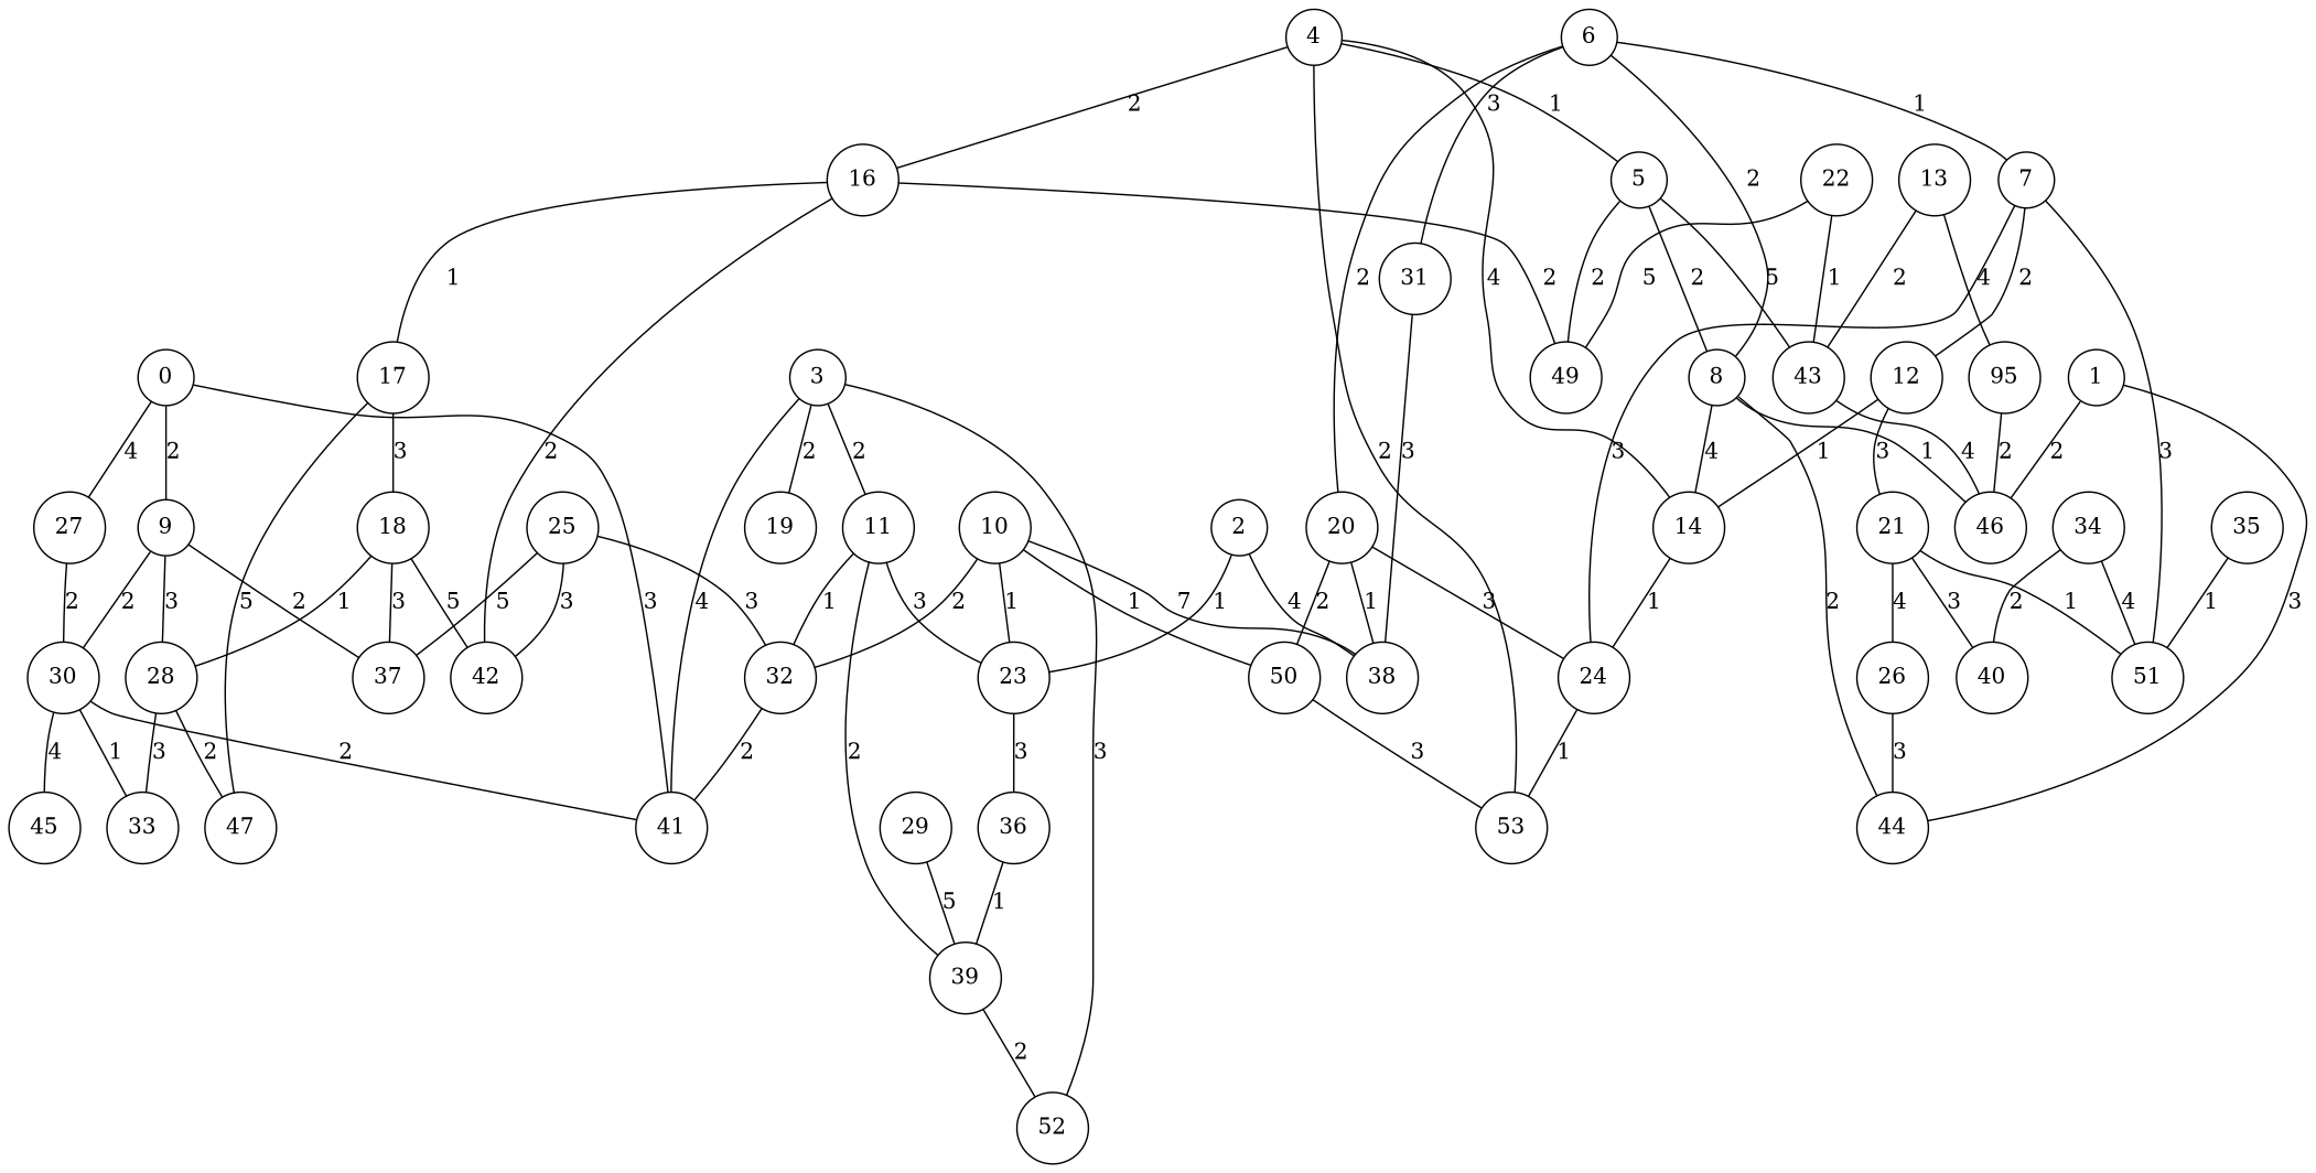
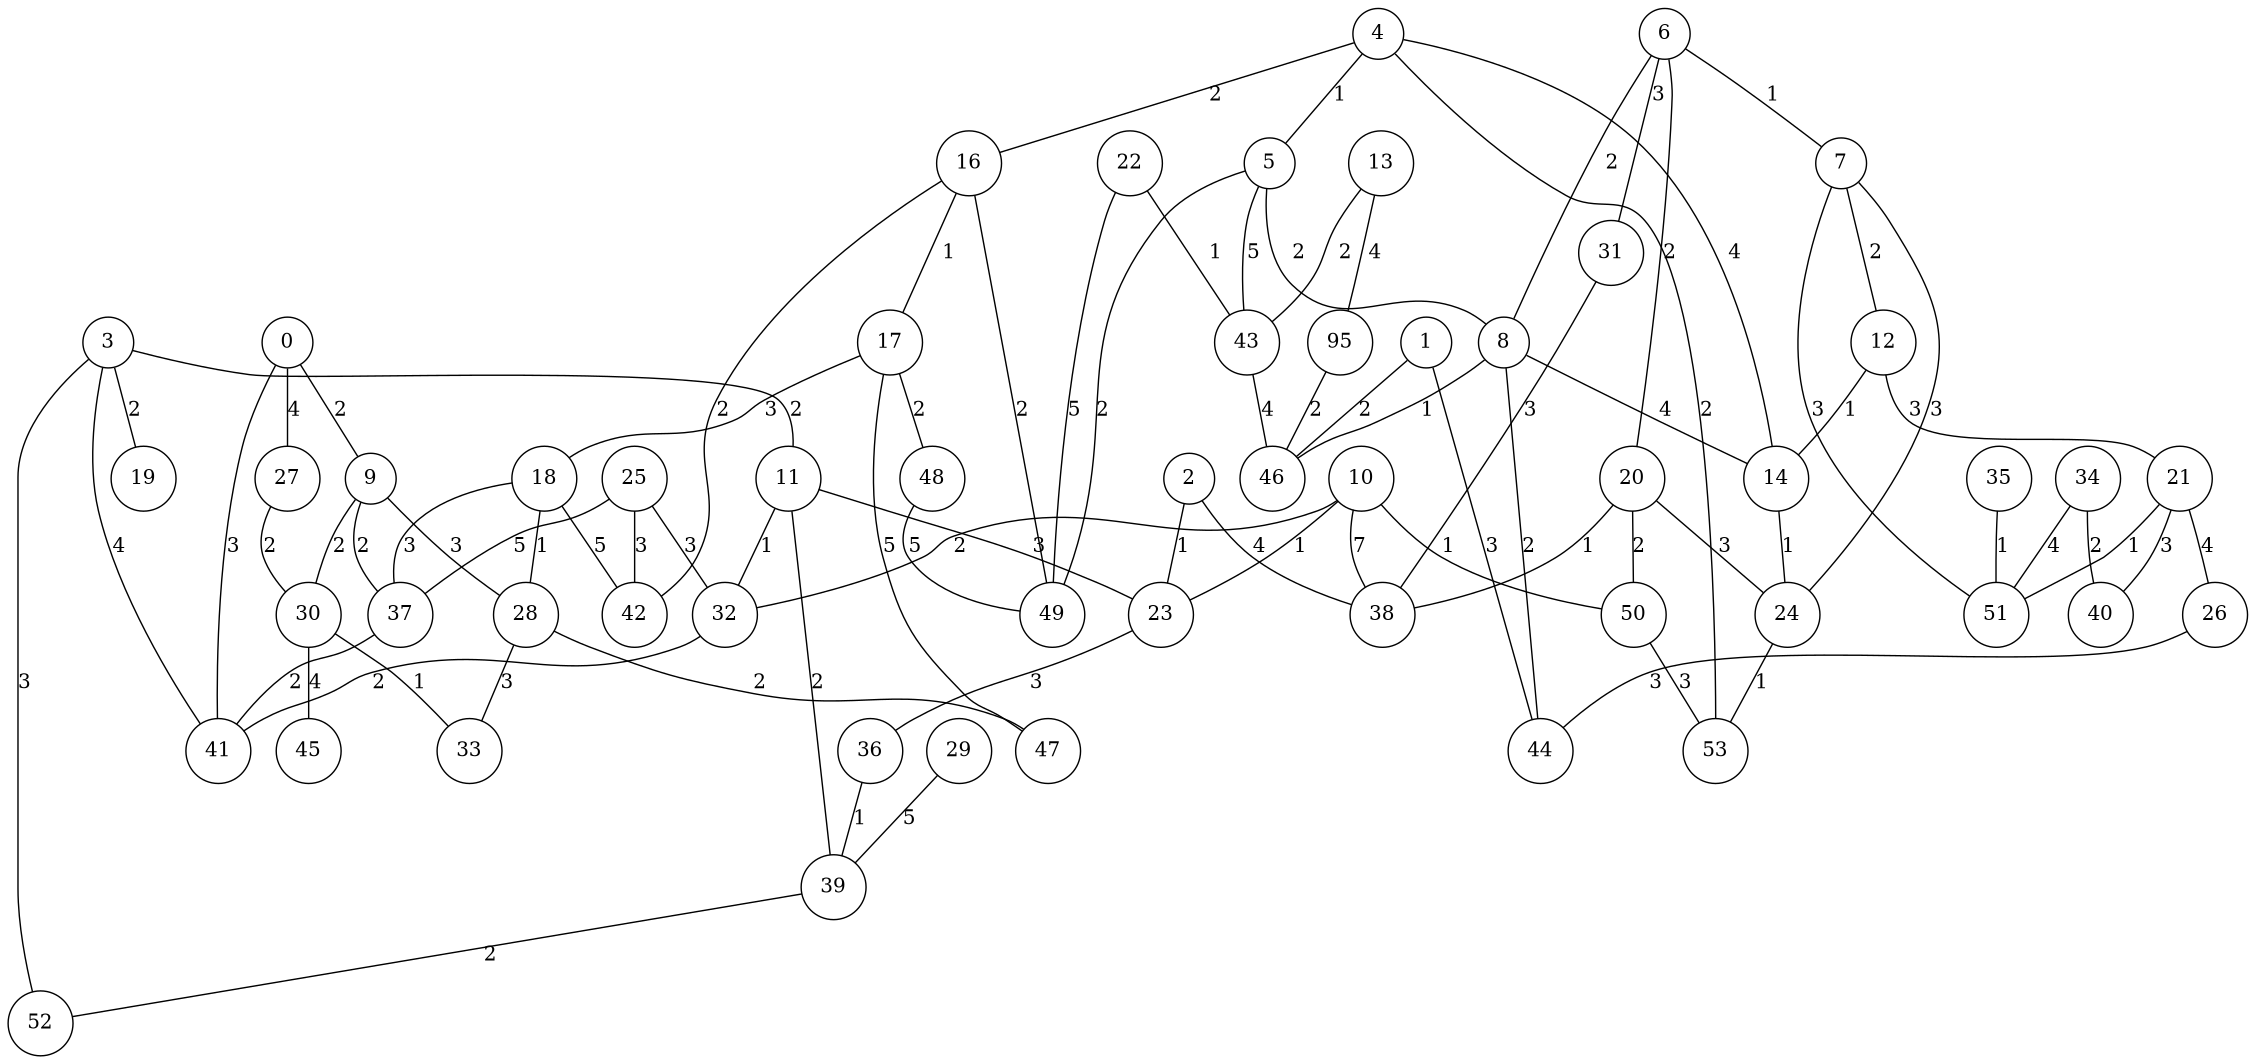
  graph {
    node [shape=circle]
    0
    9
    41
    27
    28
    37
    30
    47
    33
    45
    1
    44
    46
    2
    38
    23
    36
    39
    3
    52
    11
    19
    32
    4
    16
    14
    5
    53
    49
    42
    17
    24
    8
    43
    18
+   48
    6
    20
    31
    7
    50
    51
    12
    35
    21
    26
    40
    10
    13
    n50 [label=95]
    22
    25
    29
    34
    0 -- 9 [label=2]
    0 -- 41 [label=3]
    0 -- 27 [label=4]
    9 -- 28 [label=3]
    9 -- 37 [label=2]
    9 -- 30 [label=2]
    27 -- 30 [label=2]
    28 -- 47 [label=2]
    28 -- 33 [label=3]
-   30 -- 41 [label=2]
+   37 -- 41 [label=2]
    30 -- 33 [label=1]
    30 -- 45 [label=4]
    1 -- 44 [label=3]
    1 -- 46 [label=2]
    2 -- 38 [label=4]
    2 -- 23 [label=1]
    23 -- 36 [label=3]
    36 -- 39 [label=1]
    39 -- 52 [label=2]
    3 -- 41 [label=4]
    3 -- 52 [label=3]
    3 -- 11 [label=2]
    3 -- 19 [label=2]
    11 -- 23 [label=3]
    11 -- 39 [label=2]
    11 -- 32 [label=1]
    32 -- 41 [label=2]
    4 -- 16 [label=2]
    4 -- 14 [label=4]
    4 -- 5 [label=1]
    4 -- 53 [label=2]
    16 -- 49 [label=2]
    16 -- 42 [label=2]
    16 -- 17 [label=1]
    14 -- 24 [label=1]
    5 -- 49 [label=2]
    5 -- 8 [label=2]
    5 -- 43 [label=5]
    17 -- 47 [label=5]
    17 -- 18 [label=3]
+   17 -- 48 [label=2]
    24 -- 53 [label=1]
    8 -- 44 [label=2]
    8 -- 46 [label=1]
    8 -- 14 [label=4]
    43 -- 46 [label=4]
    18 -- 28 [label=1]
    18 -- 37 [label=3]
    18 -- 42 [label=5]
+   48 -- 49 [label=5]
    6 -- 8 [label=2]
    6 -- 20 [label=2]
    6 -- 31 [label=3]
    6 -- 7 [label=1]
    20 -- 38 [label=1]
    20 -- 24 [label=3]
    20 -- 50 [label=2]
    31 -- 38 [label=3]
    7 -- 24 [label=3]
    7 -- 51 [label=3]
    7 -- 12 [label=2]
    50 -- 53 [label=3]
    12 -- 14 [label=1]
    12 -- 21 [label=3]
    35 -- 51 [label=1]
    21 -- 51 [label=1]
    21 -- 26 [label=4]
    21 -- 40 [label=3]
    26 -- 44 [label=3]
    10 -- 38 [label=7]
    10 -- 23 [label=1]
    10 -- 32 [label=2]
    10 -- 50 [label=1]
    13 -- 43 [label=2]
    13 -- n50 [label=4]
    n50 -- 46 [label=2]
    22 -- 49 [label=5]
    22 -- 43 [label=1]
    25 -- 37 [label=5]
    25 -- 32 [label=3]
    25 -- 42 [label=3]
    29 -- 39 [label=5]
    34 -- 51 [label=4]
    34 -- 40 [label=2]
  }
